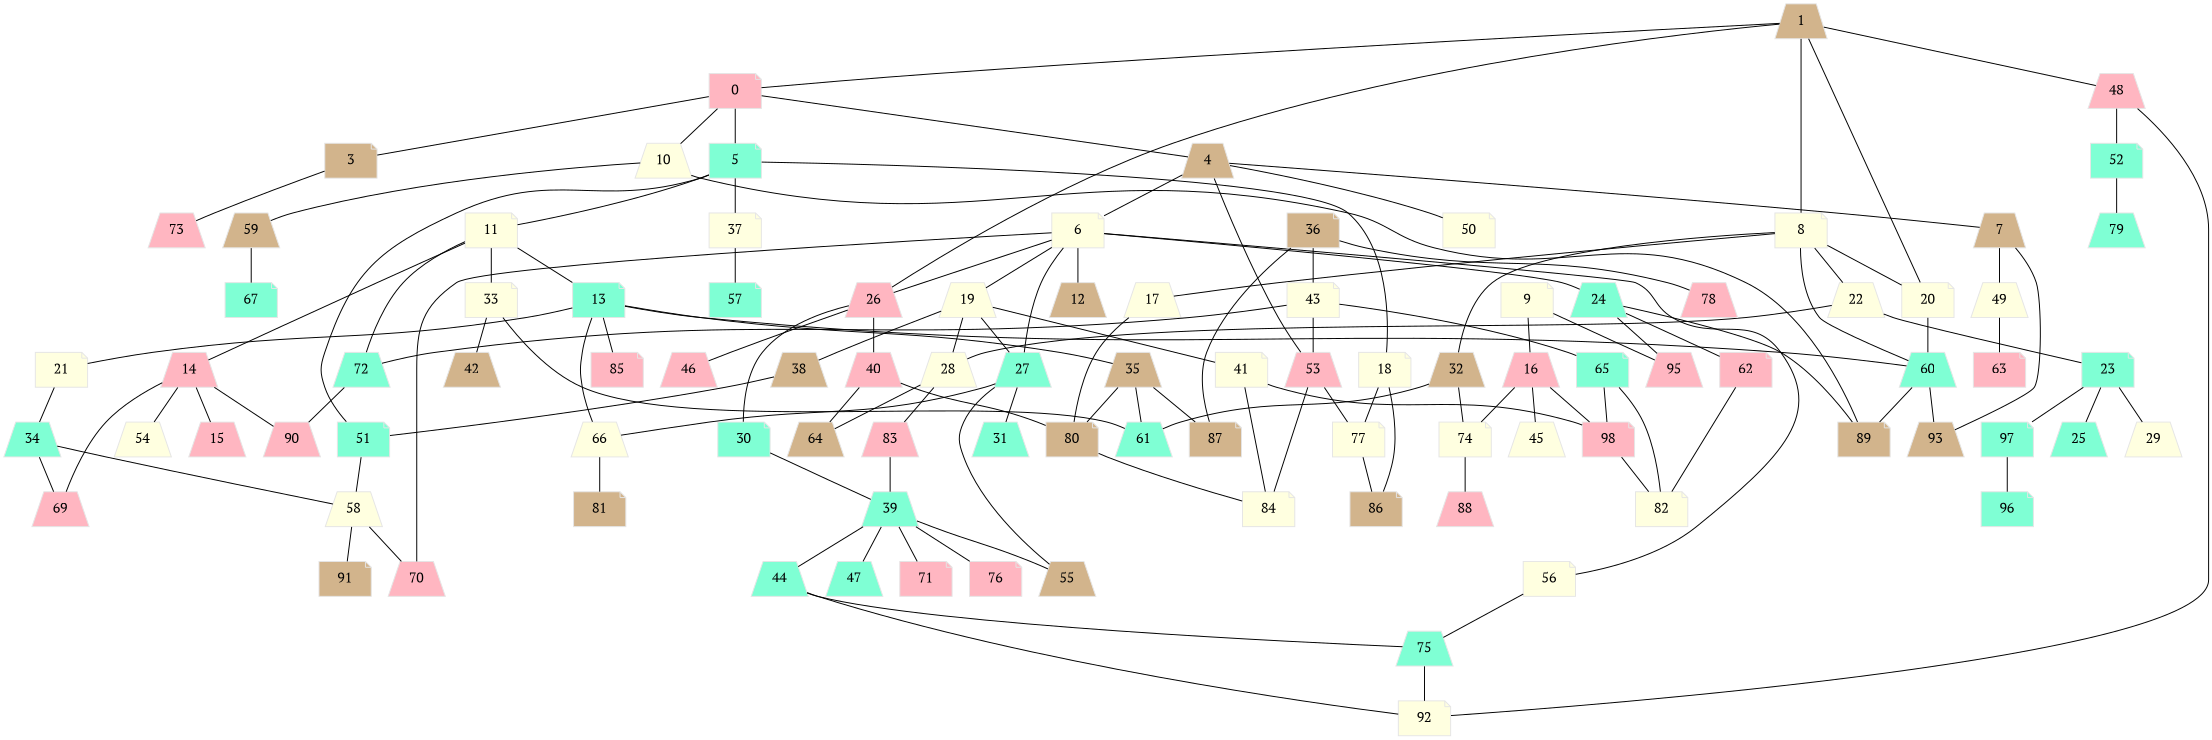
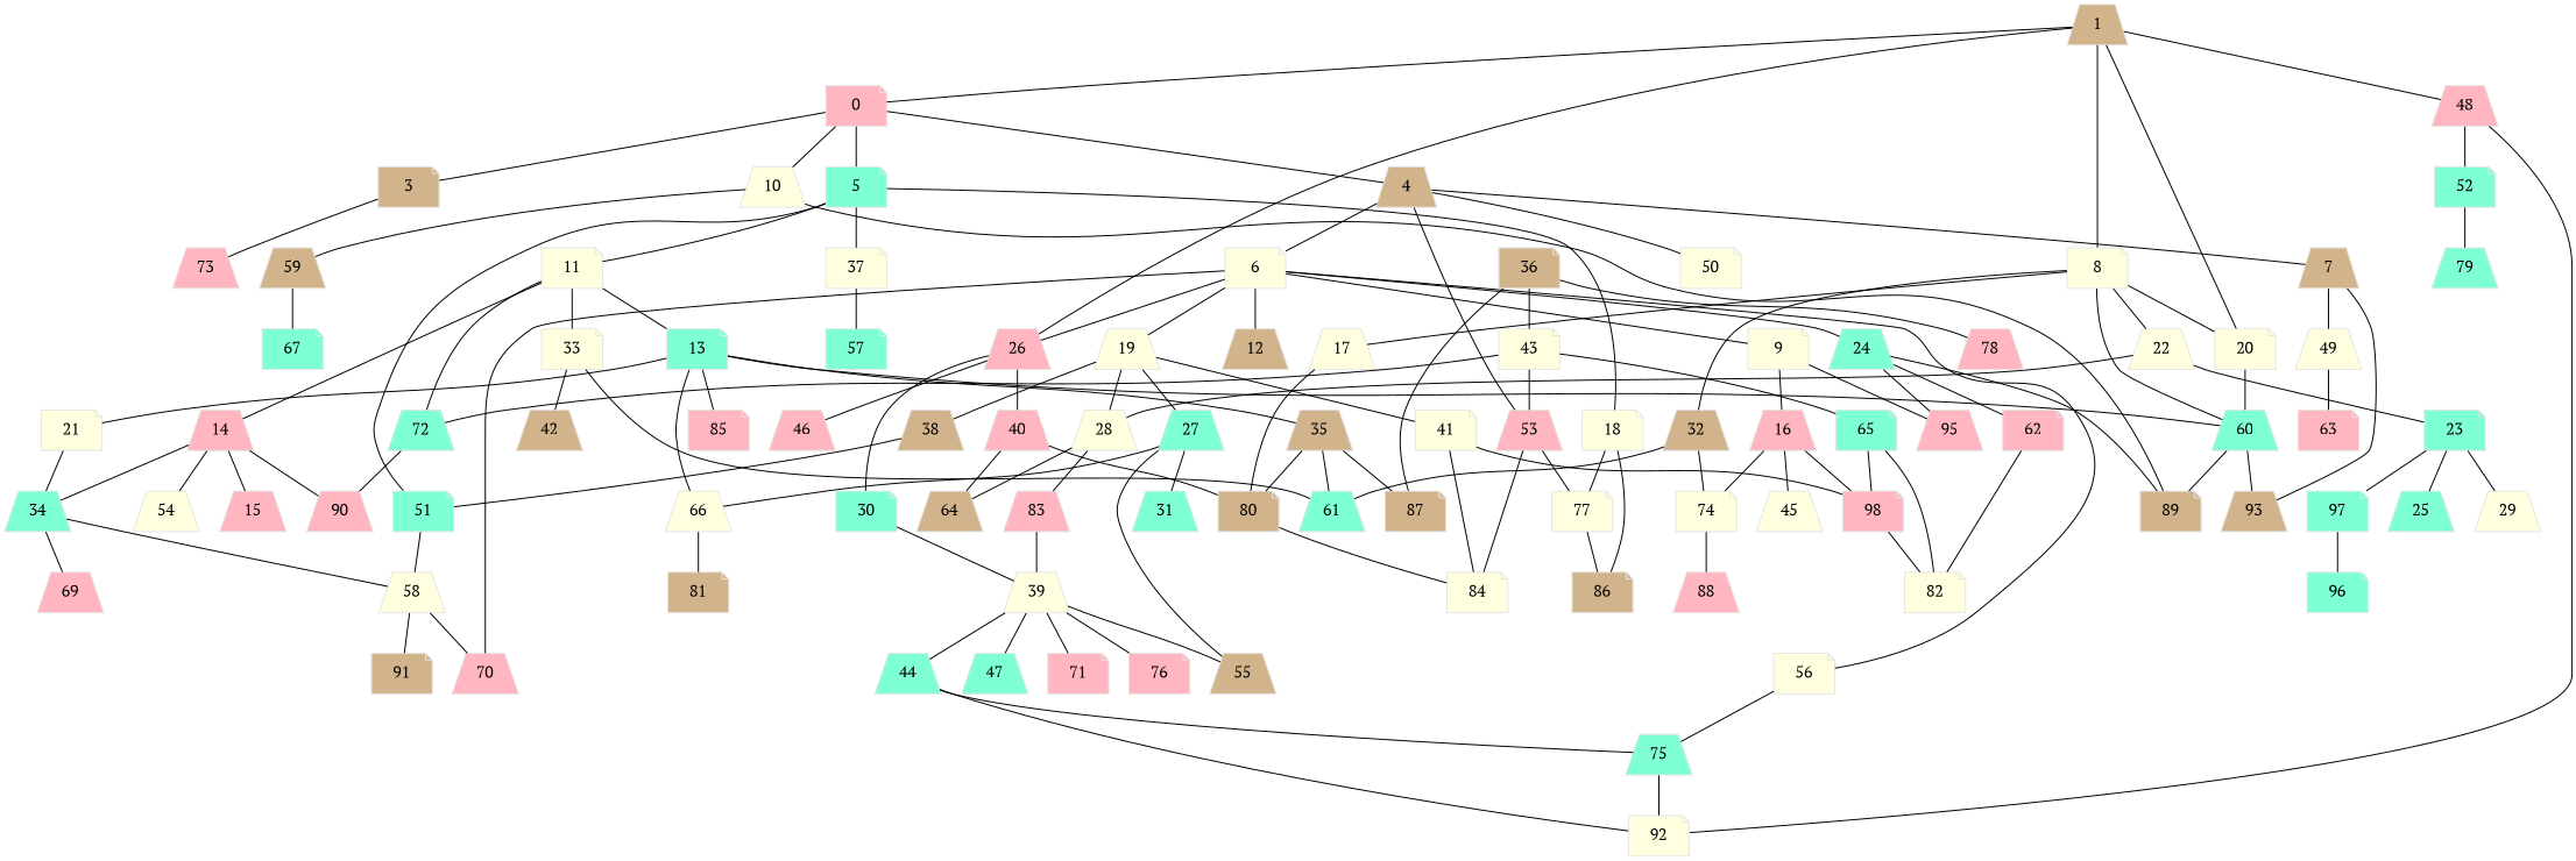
  graph {
    fontname="PT Serif"
    node [color=gray90 fillcolor=lightyellow fontname="PT Serif" shape=trapezium style=filled]
    edge [fontname="PT Serif"]
    1 [fillcolor=tan]
    n2 [fillcolor=lightpink label=0 shape=note]
    8 [shape=note]
    20 [shape=note]
    26 [fillcolor=lightpink]
    48 [fillcolor=lightpink]
    3 [fillcolor=tan shape=note]
    4 [fillcolor=tan]
    5 [fillcolor=aquamarine shape=note]
    10
    17
    22
    32 [fillcolor=tan]
    60 [fillcolor=aquamarine]
    30 [fillcolor=aquamarine shape=note]
    40 [fillcolor=lightpink]
    46 [fillcolor=lightpink]
    92 [shape=note]
    52 [fillcolor=aquamarine shape=note]
    73 [fillcolor=lightpink]
    6 [shape=note]
    7 [fillcolor=tan]
    50 [shape=note]
    53 [fillcolor=lightpink]
    11 [shape=note]
    18 [shape=note]
    37 [shape=note]
    51 [fillcolor=aquamarine shape=note]
    59 [fillcolor=tan]
    89 [fillcolor=tan shape=note]
    9 [shape=note]
    12 [fillcolor=tan]
    19
    24 [fillcolor=aquamarine]
    56 [shape=note]
    70 [fillcolor=lightpink]
    49
    93 [fillcolor=tan]
    77 [shape=note]
    84 [shape=note]
    13 [fillcolor=aquamarine shape=note]
    14 [fillcolor=lightpink]
    33 [shape=note]
    72 [fillcolor=aquamarine]
    86 [fillcolor=tan shape=note]
    57 [fillcolor=aquamarine shape=note]
    58
    16 [fillcolor=lightpink]
    95 [fillcolor=lightpink]
    27 [fillcolor=aquamarine]
    28
    38 [fillcolor=tan]
    41 [shape=note]
    62 [fillcolor=lightpink shape=note]
    75 [fillcolor=aquamarine]
    63 [fillcolor=lightpink shape=note]
    80 [fillcolor=tan shape=note]
    23 [fillcolor=aquamarine shape=note]
    74 [shape=note]
    61 [fillcolor=aquamarine]
    45
    n62 [fillcolor=lightpink label=98 shape=note]
    67 [fillcolor=aquamarine shape=note]
    21 [shape=note]
    35 [fillcolor=tan]
    66
    85 [fillcolor=lightpink shape=note]
    15 [fillcolor=lightpink]
    34 [fillcolor=aquamarine]
    54
    90 [fillcolor=lightpink]
    42 [fillcolor=tan]
    87 [fillcolor=tan shape=note]
    81 [fillcolor=tan shape=note]
    69 [fillcolor=lightpink]
    82 [shape=note]
    88 [fillcolor=lightpink]
-   39 [fillcolor=aquamarine]
+   39
    55 [fillcolor=tan]
    44 [fillcolor=aquamarine]
    47 [fillcolor=aquamarine]
    71 [fillcolor=lightpink shape=note]
    76 [fillcolor=lightpink shape=note]
    31 [fillcolor=aquamarine]
    64 [fillcolor=tan]
    83 [fillcolor=lightpink]
    36 [fillcolor=tan shape=note]
    43 [shape=note]
    78 [fillcolor=lightpink]
    25 [fillcolor=aquamarine]
    29
    n92 [fillcolor=aquamarine label=97 shape=note]
    96 [fillcolor=aquamarine shape=note]
    91 [fillcolor=tan shape=note]
    65 [fillcolor=aquamarine shape=note]
    79 [fillcolor=aquamarine]
    1 -- n2
    1 -- 8
    1 -- 20
    1 -- 26
    1 -- 48
    n2 -- 3
    n2 -- 4
    n2 -- 5
    n2 -- 10
    8 -- 20
    8 -- 17
    8 -- 22
    8 -- 32
    8 -- 60
    20 -- 60
    26 -- 30
    26 -- 40
    26 -- 46
    48 -- 92
    48 -- 52
    3 -- 73
    4 -- 6
    4 -- 7
    4 -- 50
    4 -- 53
    5 -- 11
    5 -- 18
    5 -- 37
    5 -- 51
    10 -- 59
    10 -- 89
    17 -- 80
    22 -- 28
    22 -- 23
    32 -- 74
    32 -- 61
    60 -- 89
    60 -- 93
    30 -- 39
    40 -- 80
    40 -- 64
    52 -- 79
    6 -- 26
-   6 -- 27
+   6 -- 9
    6 -- 12
    6 -- 19
    6 -- 24
    6 -- 56
    6 -- 70
    7 -- 49
    7 -- 93
    53 -- 77
    53 -- 84
    11 -- 13
    11 -- 14
    11 -- 33
    11 -- 72
    18 -- 77
    18 -- 86
    37 -- 57
    51 -- 58
    59 -- 67
    9 -- 16
    9 -- 95
    19 -- 27
    19 -- 28
    19 -- 38
    19 -- 41
    24 -- 89
    24 -- 95
    24 -- 62
    56 -- 75
    49 -- 63
    77 -- 86
    13 -- 60
    13 -- 21
    13 -- 35
    13 -- 66
    13 -- 85
    14 -- 15
-   14 -- 69
+   14 -- 34
    14 -- 54
    14 -- 90
    33 -- 61
    33 -- 42
    72 -- 90
    58 -- 70
    58 -- 91
    16 -- 74
    16 -- 45
    16 -- n62
    27 -- 66
    27 -- 55
    27 -- 31
    28 -- 64
    28 -- 83
    38 -- 51
    41 -- 84
    41 -- n62
    62 -- 82
    75 -- 92
    80 -- 84
    23 -- 25
    23 -- 29
    23 -- n92
    74 -- 88
    n62 -- 82
    21 -- 34
    35 -- 80
    35 -- 61
    35 -- 87
    66 -- 81
    34 -- 58
    34 -- 69
    39 -- 55
    39 -- 44
    39 -- 47
    39 -- 71
    39 -- 76
    44 -- 92
    44 -- 75
    83 -- 39
    36 -- 87
    36 -- 43
    36 -- 78
    43 -- 53
    43 -- 72
    43 -- 65
    n92 -- 96
    65 -- n62
    65 -- 82
  }
